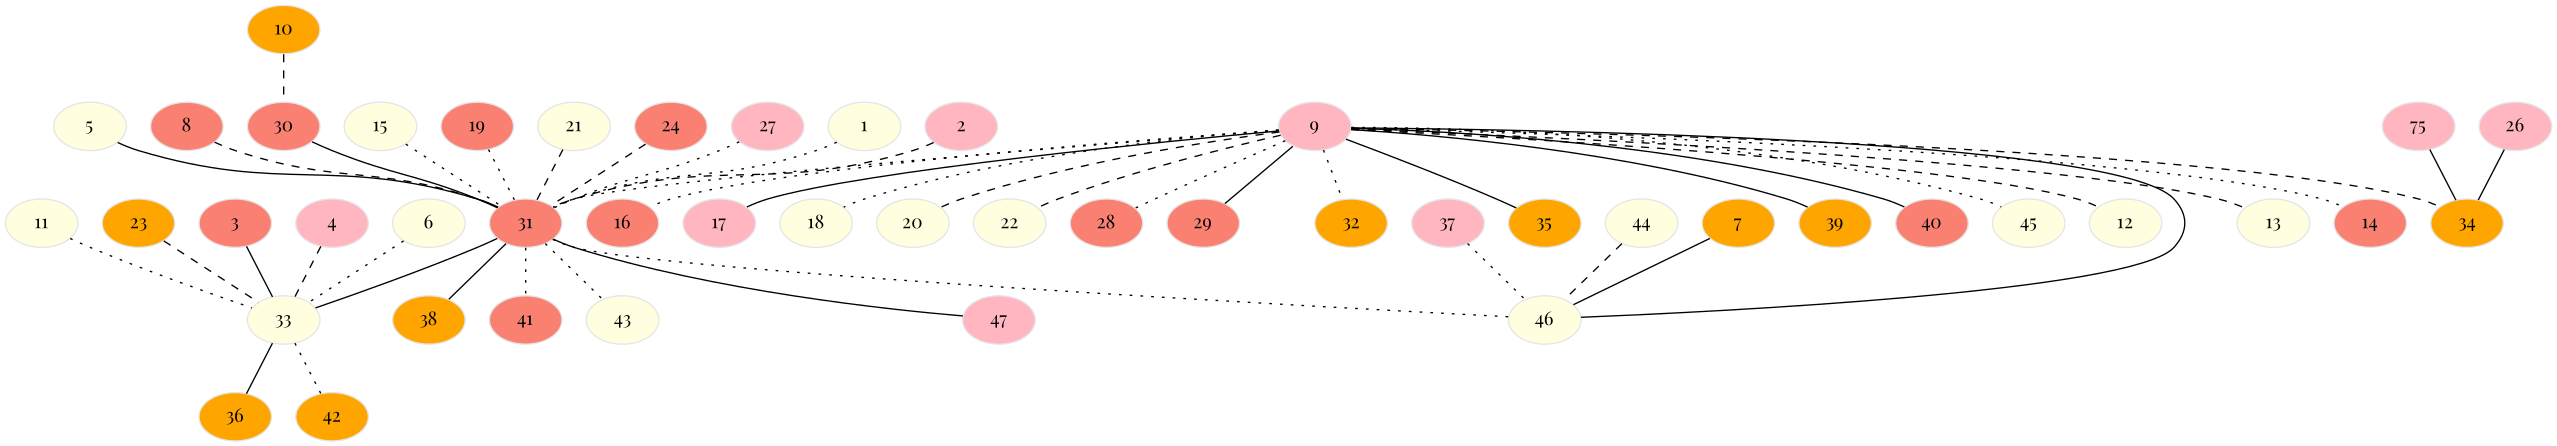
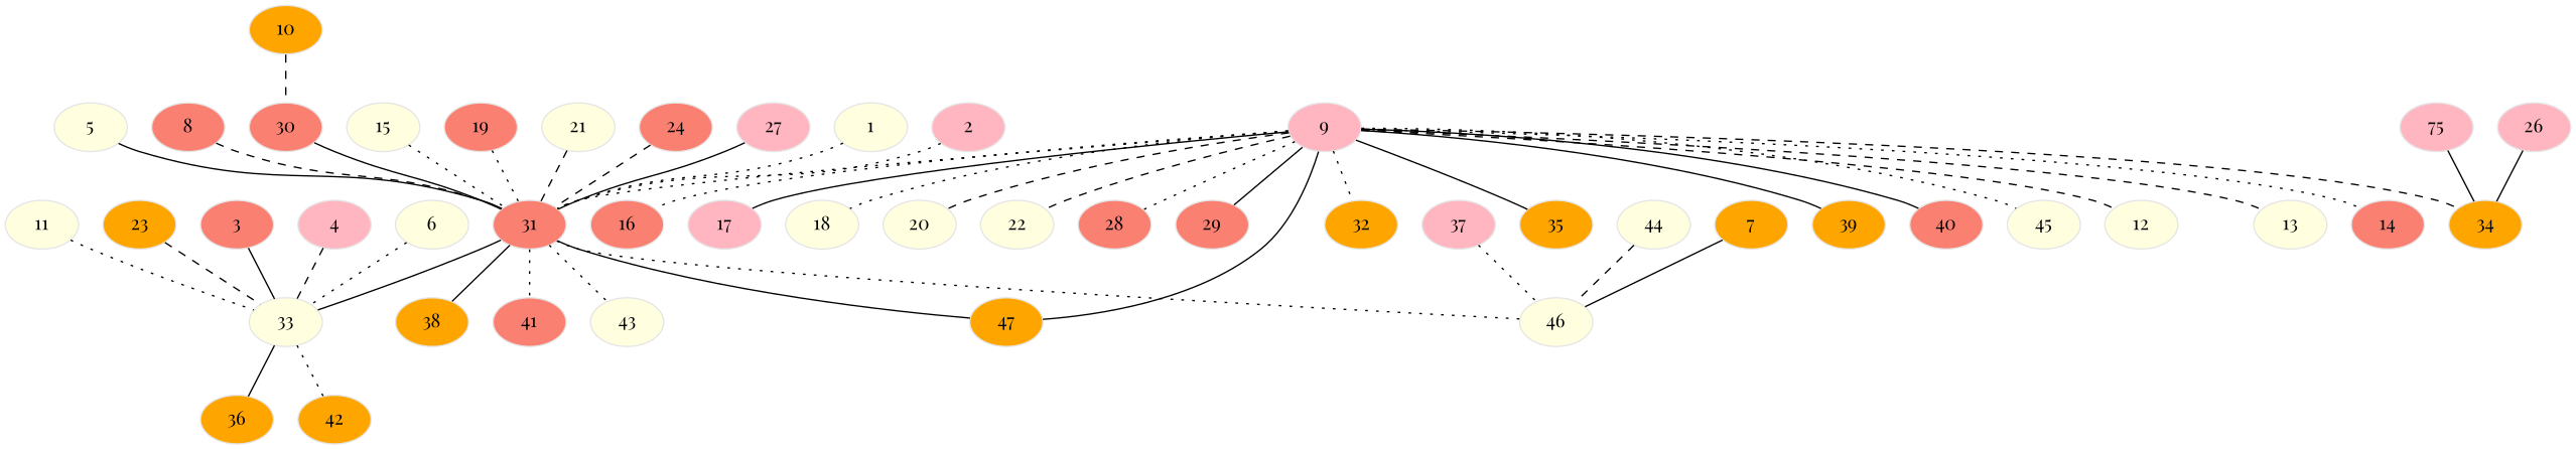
  graph {
    fontname="Playfair Display"
    node [color=gray90 fillcolor=lightyellow fontname="Playfair Display" style=filled]
    edge [fontname="Playfair Display" style=dotted weight=1.0]
    31 [fillcolor=salmon]
    1
    33
    46
    38 [fillcolor=orange]
    41 [fillcolor=salmon]
    43
-   47 [fillcolor=lightpink]
+   47 [fillcolor=orange]
    2 [fillcolor=lightpink]
    3 [fillcolor=salmon]
    36 [fillcolor=orange]
    42 [fillcolor=orange]
    4 [fillcolor=lightpink]
    5
    6
    7 [fillcolor=orange]
    8 [fillcolor=salmon]
    9 [fillcolor=lightpink]
    12
    13
    14 [fillcolor=salmon]
    16 [fillcolor=salmon]
    17 [fillcolor=lightpink]
    18
    20
    22
    28 [fillcolor=salmon]
    29 [fillcolor=salmon]
    32 [fillcolor=orange]
    34 [fillcolor=orange]
    35 [fillcolor=orange]
    39 [fillcolor=orange]
    40 [fillcolor=salmon]
    45
    10 [fillcolor=orange]
    30 [fillcolor=salmon]
    11
    15
    19 [fillcolor=salmon]
    21
    23 [fillcolor=orange]
    24 [fillcolor=salmon]
    n43 [fillcolor=lightpink label=75]
    26 [fillcolor=lightpink]
    27 [fillcolor=lightpink]
    37 [fillcolor=lightpink]
    44
    31 -- 33 [style=solid]
    31 -- 46 [weight=2.0]
    31 -- 38 [style=solid]
    31 -- 41 [weight=2.0]
    31 -- 43
    31 -- 47 [style=solid]
    1 -- 31
    33 -- 36 [style=solid]
    33 -- 42
-   2 -- 31 [style=dashed]
+   2 -- 31
    3 -- 33 [style=solid]
    4 -- 33 [style=dashed]
    5 -- 31 [style=solid]
    6 -- 33
    7 -- 46 [style=solid]
    8 -- 31 [style=dashed]
    9 -- 31 [weight=3.0]
-   9 -- 46 [style=solid]
+   9 -- 47 [style=solid]
    9 -- 12 [style=dashed]
    9 -- 13 [style=dashed]
    9 -- 14
    9 -- 16
    9 -- 17 [style=solid]
    9 -- 18
    9 -- 20 [style=dashed]
    9 -- 22 [style=dashed]
    9 -- 28
    9 -- 29 [style=solid]
    9 -- 32
    9 -- 34 [style=dashed]
    9 -- 35 [style=solid]
    9 -- 39 [style=solid]
    9 -- 40 [style=solid weight=2.0]
    9 -- 45
    10 -- 30 [style=dashed]
    30 -- 31 [style=solid]
    11 -- 33
    15 -- 31
    19 -- 31
    21 -- 31 [style=dashed]
    23 -- 33 [style=dashed]
    24 -- 31 [style=dashed]
    n43 -- 34 [style=solid]
    26 -- 34 [style=solid]
-   27 -- 31
+   27 -- 31 [style=solid]
    37 -- 46
    44 -- 46 [style=dashed]
  }
